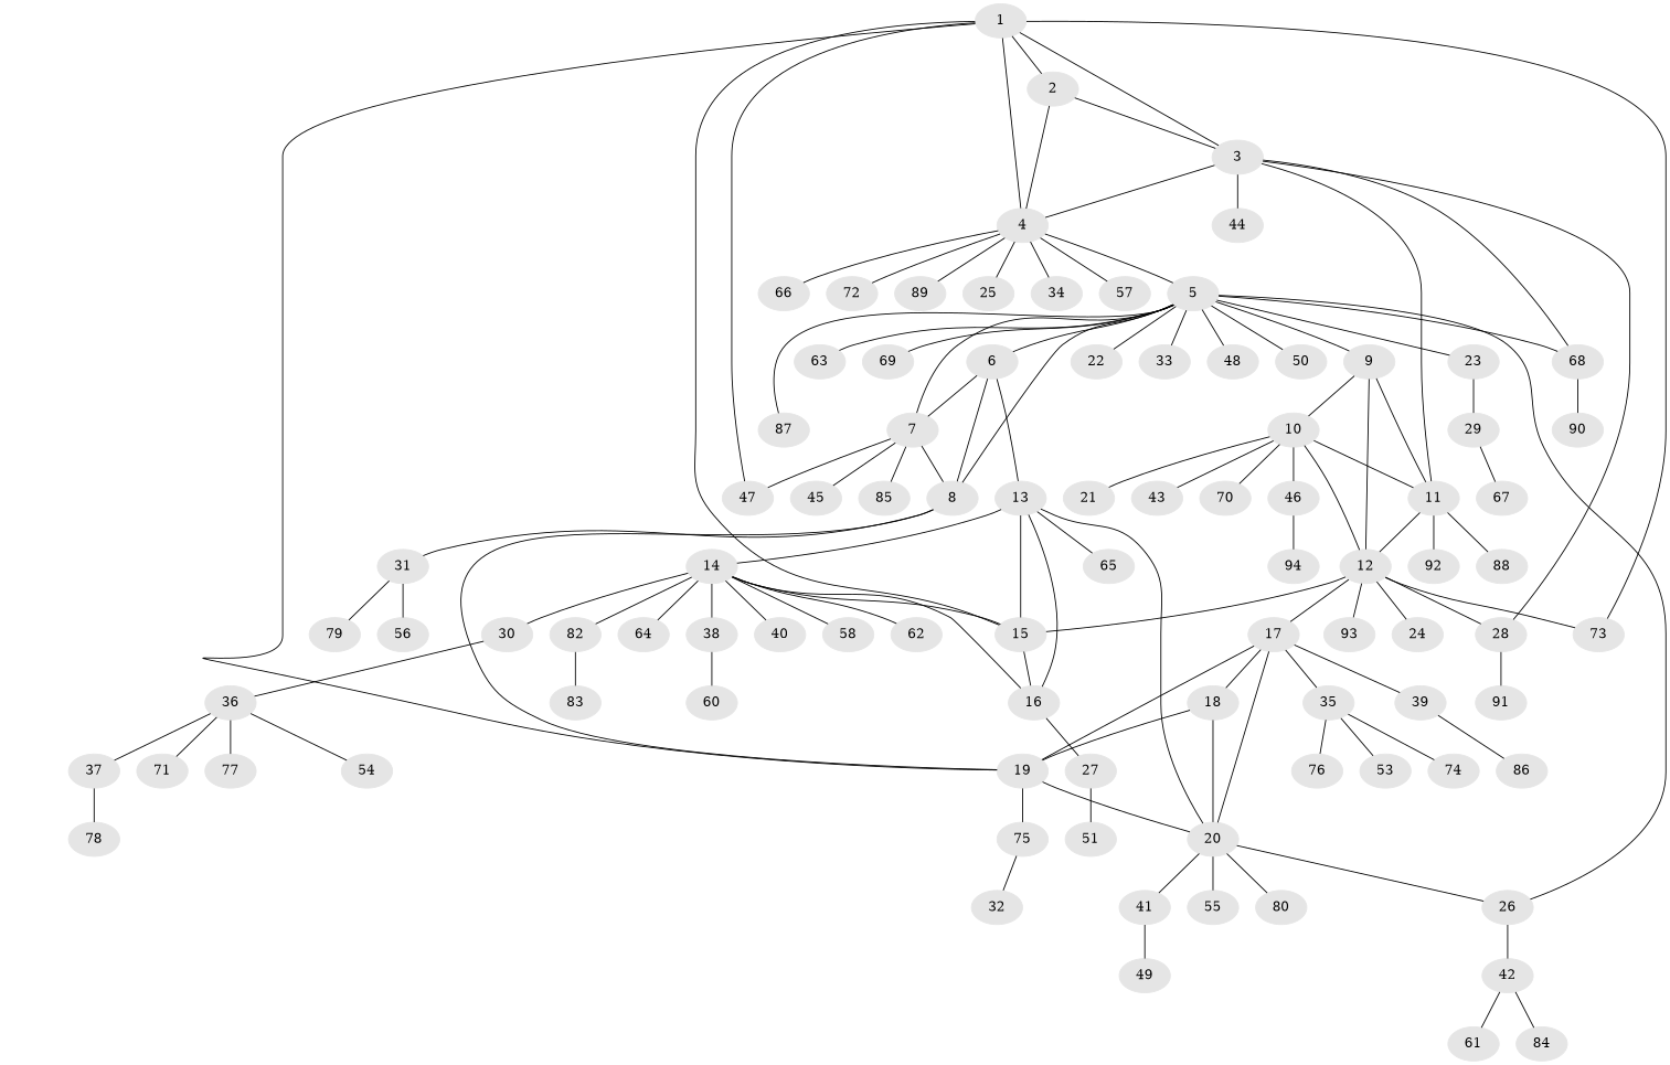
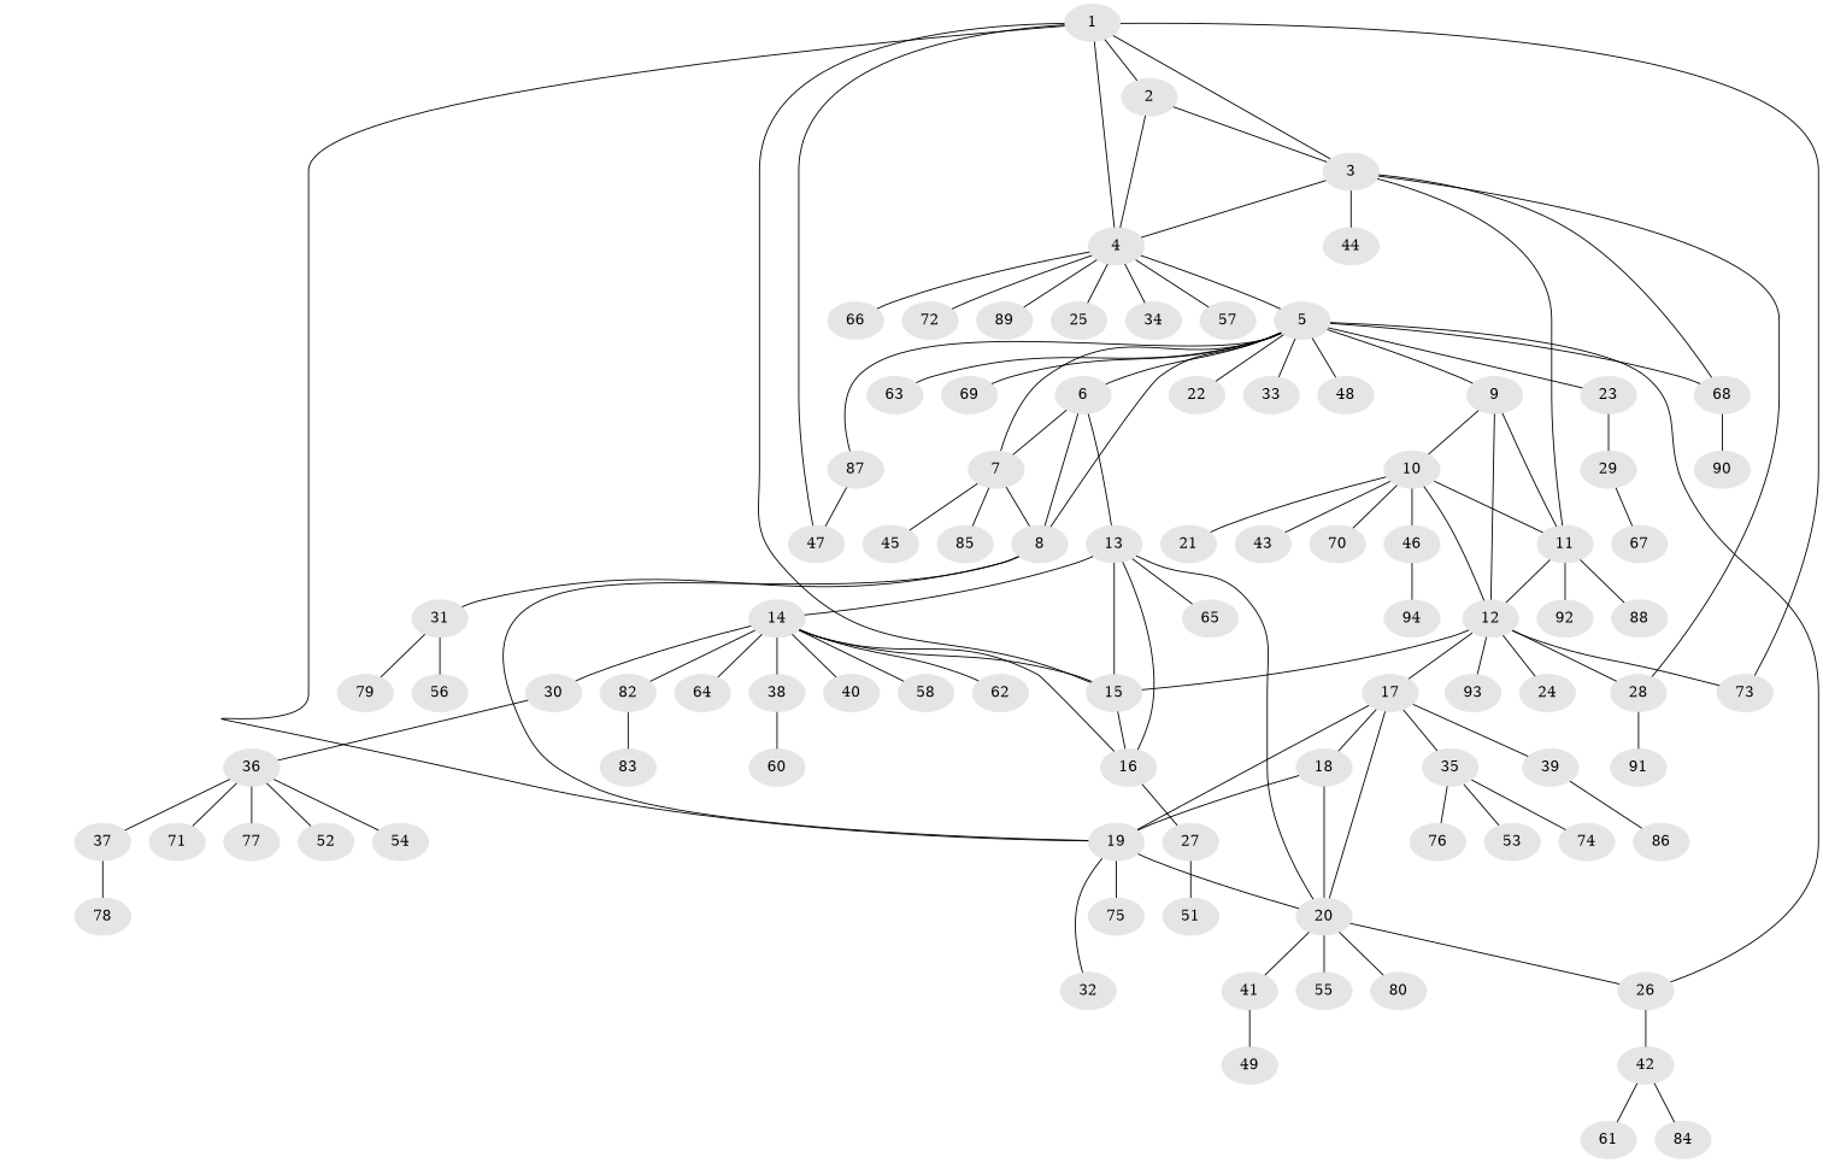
  graph {
    node [color=gray90 style=filled]
    1
    2
    3
    4
    15
    19
    47
    73
    11
    28
    44
    68
    5
    25
    34
    57
    66
    72
    89
    16
    20
    32
    75
    12
    88
    92
    91
    90
    6
    7
    8
    9
    22
    23
    26
    33
    48
-   50
    63
    69
    87
    13
    45
    85
    31
    10
    29
    42
    14
    65
    56
    79
    21
    43
    46
    70
    17
    24
    93
    94
    18
    35
    39
    30
    38
    40
    58
    62
    64
    82
    27
    41
    55
    80
    36
    60
    83
    51
    53
    74
    76
    86
    49
    67
    61
    84
    37
+   52
    54
    71
    77
    78
    1 -- 2
    1 -- 3
    1 -- 4
    1 -- 15
    1 -- 19
    1 -- 47
    1 -- 73
    2 -- 3
    2 -- 4
    3 -- 4
    3 -- 11
    3 -- 28
    3 -- 44
    3 -- 68
    4 -- 5
    4 -- 25
    4 -- 34
    4 -- 57
    4 -- 66
    4 -- 72
    4 -- 89
    15 -- 16
    19 -- 20
-   75 -- 32
+   19 -- 32
    19 -- 75
    11 -- 12
    11 -- 88
    11 -- 92
    28 -- 91
    68 -- 90
    5 -- 68
    5 -- 6
    5 -- 7
    5 -- 8
    5 -- 9
    5 -- 22
    5 -- 23
    5 -- 26
    5 -- 33
    5 -- 48
-   5 -- 50
    5 -- 63
    5 -- 69
    5 -- 87
    16 -- 27
    20 -- 26
    20 -- 41
    20 -- 55
    20 -- 80
    12 -- 15
    12 -- 73
    12 -- 28
    12 -- 17
    12 -- 24
    12 -- 93
    6 -- 7
    6 -- 8
    6 -- 13
-   7 -- 47
+   87 -- 47
    7 -- 8
    7 -- 45
    7 -- 85
    8 -- 19
    8 -- 31
    9 -- 11
    9 -- 12
    9 -- 10
    23 -- 29
    26 -- 42
    13 -- 15
    13 -- 16
    13 -- 20
    13 -- 14
    13 -- 65
    31 -- 56
    31 -- 79
    10 -- 11
    10 -- 12
    10 -- 21
    10 -- 43
    10 -- 46
    10 -- 70
    29 -- 67
    42 -- 61
    42 -- 84
    14 -- 15
    14 -- 16
    14 -- 30
    14 -- 38
    14 -- 40
    14 -- 58
    14 -- 62
    14 -- 64
    14 -- 82
    46 -- 94
    17 -- 19
    17 -- 20
    17 -- 18
    17 -- 35
    17 -- 39
    18 -- 19
    18 -- 20
    35 -- 53
    35 -- 74
    35 -- 76
    39 -- 86
    30 -- 36
    38 -- 60
    82 -- 83
    27 -- 51
    41 -- 49
    36 -- 37
+   36 -- 52
    36 -- 54
    36 -- 71
    36 -- 77
    37 -- 78
  }
